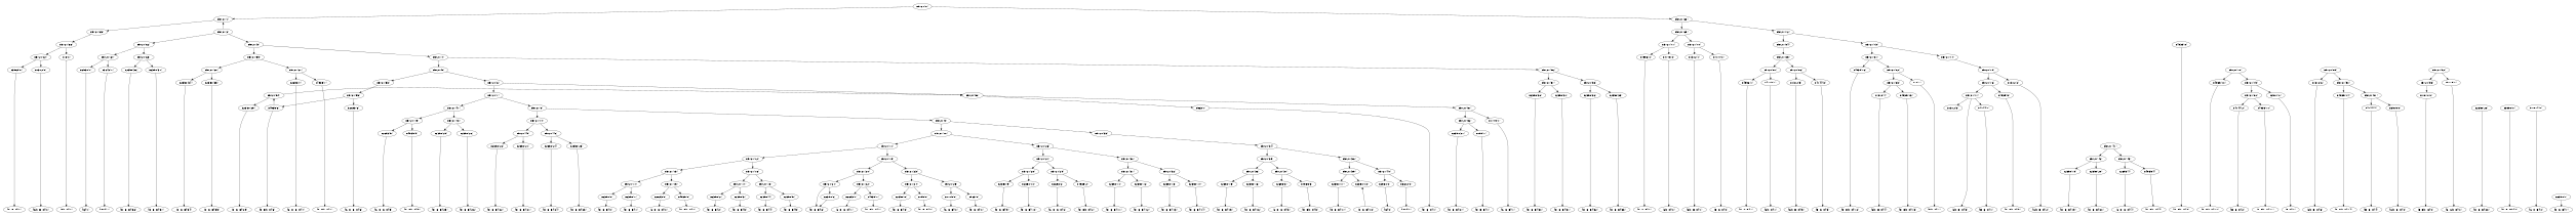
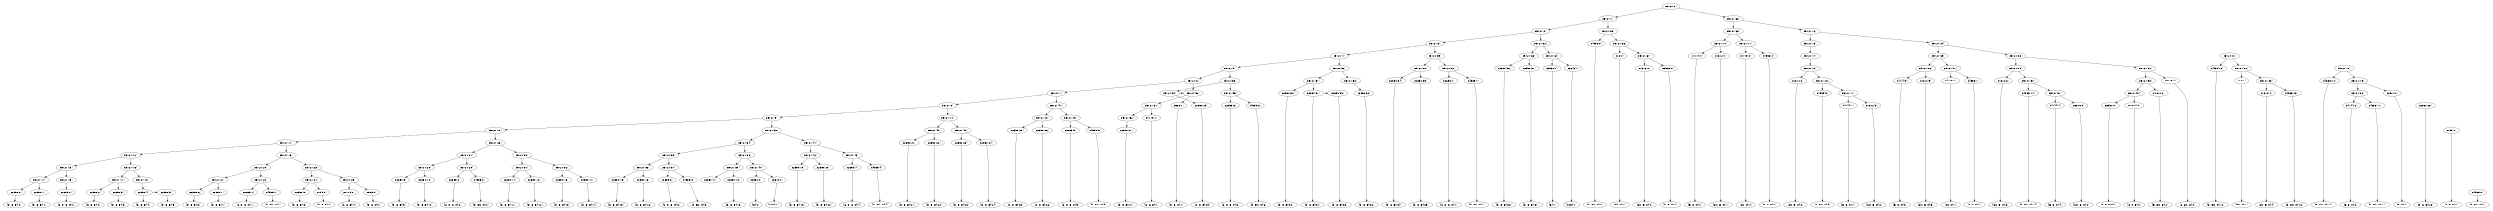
  digraph {
    "L5721(0)"
    "L5721(12)"
    "L5721(19)"
    "L5721(27)"
    "L5721(30)"
    "L5721(35)"
    "L5721(38)"
    "L5721(42)"
    "L5721(43)"
    "L5721(1)"
    "L5721(68)"
    "L5721(2)"
    "L5721(65)"
    "L5721(69)"
    "L5721(72)"
    "L5721(3)"
    "L5721(62)"
    "L4935(8)"
    "L5721(66)"
    "L5721(70)"
    "L5721(71)"
    "L5721(73)"
    "L5721(84)"
    "L5721(4)"
    "L5721(59)"
    "L5721(63)"
    "L5721(64)"
    "L18(0)"
    "L5721(67)"
    "L4144(0)"
    "L1312(1)"
    "L4775(0)"
    "L4996(0)"
    "L5721(74)"
    "L5721(81)"
    "L5721(85)"
+   "L5721(88)"
    "L5721(5)"
    "L5721(56)"
    "L5721(60)"
    "L5721(61)"
    "L2350(36)"
    "L2350(37)"
    "L2930(1)"
    "L3642(1)"
    "L1312(0)"
    "L3969(0)"
    "L5721(75)"
    "L5721(78)"
    "L4935(12)"
    "L5721(82)"
    "L5721(86)"
    "L5721(87)"
    "L5721(89)"
    "L5721(92)"
    "L5721(6)"
    "L5721(53)"
    "L5721(57)"
    "L5721(58)"
    "L2350(34)"
    "L2350(35)"
    "L2693(7)"
    "L4935(7)"
    "L1312(2)"
    "L5721(76)"
    "L4935(10)"
    "L5721(79)"
    "L18(1)"
    "L5721(83)"
    "L4144(3)"
    "L1312(5)"
    "L4775(1)"
    "L4996(1)"
    "L1312(6)"
    "L5721(90)"
    "L5721(93)"
    "L5175(0)"
    "L5721(7)"
    "L5721(50)"
    "L5721(54)"
    "L5721(55)"
    "L2350(30)"
    "L2350(31)"
    "L2350(32)"
    "L2350(33)"
    "L4935(9)"
    "L5721(77)"
    "L5721(80)"
    "L2907(0)"
    "L1312(4)"
    "L4935(13)"
    "L4935(14)"
    "L5721(91)"
+   "L5721(94)"
    "L-1870(0)"
    "L5721(8)"
    "L5721(47)"
    "L5721(51)"
    "L563(1)"
    "L2350(28)"
    "L2350(29)"
    "L2693(6)"
    "L4935(6)"
    "L4144(1)"
    "L1312(3)"
    "L4144(2)"
    "L4935(11)"
    "L4144(4)"
    "L3919(0)"
    "L3990(0)"
    "L-1814(0)"
    "L5721(9)"
    "L5721(44)"
    "L5721(48)"
    "L5721(49)"
    "L5721(52)"
    "L1779(1)"
    "L5721(10)"
    "L5721(33)"
    "L5721(45)"
    "L5721(46)"
    "L2350(25)"
    "L2350(26)"
    "L2693(5)"
    "L4935(5)"
    "L2350(27)"
    "L199(1)"
    "L5721(11)"
    "L5721(26)"
    "L5721(34)"
    "L5721(41)"
    "L2350(21)"
    "L2350(22)"
    "L2350(23)"
    "L2350(24)"
    "L5721(13)"
    "L5721(16)"
    "L5721(20)"
    "L5721(23)"
    "L5721(28)"
    "L5721(29)"
    "L5721(31)"
    "L5721(32)"
    "L5721(36)"
    "L5721(37)"
    "L5721(39)"
    "L5721(40)"
    "L2350(19)"
    "L2350(20)"
    "L2693(4)"
    "L4935(4)"
    "L5721(14)"
    "L5721(15)"
    "L5721(17)"
    "L5721(18)"
    "L5721(21)"
    "L5721(22)"
    "L5721(24)"
    "L5721(25)"
    "L2350(9)"
    "L2350(10)"
    "L2693(2)"
    "L4935(2)"
    "L2350(11)"
    "L2350(12)"
    "L2350(13)"
    "L2350(14)"
    "L2350(15)"
    "L2350(16)"
    "L2693(3)"
    "L4935(3)"
    "L2350(17)"
    "L2350(18)"
    "L2930(0)"
    "L3642(0)"
    "L2350(0)"
    "L2350(1)"
    "L2693(0)"
    "L4935(0)"
    "L2350(2)"
    "L2350(3)"
    "L2350(4)"
    "L2350(5)"
    "L2350(6)"
    "L2350(7)"
    "L2693(1)"
    "L4935(1)"
    "L2350(8)"
    "L199(0)"
    "L1779(0)"
    "L563(0)"
    "[D  G  B](0)"
    "[D  G  B](1)"
    "[C  D  G  A](0)"
    "[D  Fis  A](0)"
    "[D  G  B](2)"
    "[D  G  B](3)"
    "[D  G  B](4)"
    "[D  G  B](5)"
    "[D  G  B](6)"
    "[D  G  B](7)"
    "[C  D  G  A](1)"
    "[D  Fis  A](1)"
    "[D  G  B](8)"
    "[D  E  B](0)"
    "[C  G  B](0)"
    "[D  G  A](0)"
    "[D  G  B](9)"
    "[D  G  B](10)"
    "[C  D  G  A](2)"
    "[D  Fis  A](2)"
    "[D  G  B](11)"
    "[D  G  B](12)"
    "[D  G  B](13)"
    "[D  G  B](14)"
    "[D  G  B](15)"
    "[D  G  B](16)"
    "[C  D  G  A](3)"
    "[D  Fis  A](3)"
-   "[D  G  B](17)"
    "[D  G  B](18)"
    "[G](0)"
    "[rest](0)"
    "[D  G  B](19)"
    "[D  G  B](20)"
    "[C  D  G  A](4)"
    "[D  Fis  A](4)"
    "[D  G  B](21)"
    "[D  G  B](22)"
    "[D  G  B](23)"
    "[D  G  B](24)"
    "[D  G  B](25)"
    "[D  G  B](26)"
    "[C  D  G  A](5)"
    "[D  Fis  A](5)"
    "[D  G  B](27)"
    "[D  E  B](1)"
    "[C  G  B](1)"
    "[D  G  A](1)"
    "[D  G  B](28)"
    "[D  G  B](29)"
    "[C  D  G  A](6)"
    "[D  Fis  A](6)"
    "[D  G  B](30)"
    "[D  G  B](31)"
    "[D  G  B](32)"
    "[D  G  B](33)"
    "[D  G  B](34)"
    "[D  G  B](35)"
    "[C  D  G  A](7)"
    "[D  Fis  A](7)"
    "[D  G  B](36)"
    "[D  G  B](37)"
    "[G](1)"
    "[rest](1)"
    "[D  Fis  A](8)"
    "[Fis  A](0)"
    "[Cis  E  A](0)"
    "[D  E  A](0)"
    "[E  G  A](0)"
    "[Cis  E  A](1)"
    "[Cis  A](0)"
    "[D  A  B](0)"
    "[Cis  E  A](2)"
    "[D  Fis  A](9)"
    "[E  G  A](1)"
    "[Cis  E  A](3)"
    "[D  Fis  A](10)"
    "[E  G  A](2)"
    "[D  Fis  A](11)"
    "[E  A](0)"
    "[D  Fis  A](12)"
    "[Fis  A](1)"
    "[Cis  E  A](4)"
    "[D  Fis  A](13)"
    "[E  G  A](3)"
    "[Cis  E  A](5)"
    "[Cis  A](1)"
    "[D  A  B](1)"
    "[Cis  E  A](6)"
    "[D  Fis  A](14)"
    "[E  G  A](4)"
    "[Cis  G  A](0)"
    "[D  E  Fis](0)"
    "[C  A  B](0)"
    "[E  Fis  G](0)"
    "[C  Cis  D](0)"
    subgraph sub_1 {
      rank=min
      "L5721(0)"
    }
    subgraph sub_2 {
      rank=same
      "L5721(12)"
      "L5721(19)"
      "L5721(27)"
      "L5721(30)"
      "L5721(35)"
      "L5721(38)"
      "L5721(42)"
      "L5721(43)"
    }
    subgraph sub_3 {
      rank=same
      "L5721(1)"
      "L5721(68)"
    }
    subgraph sub_4 {
      rank=same
      "L5721(2)"
      "L5721(65)"
      "L5721(69)"
      "L5721(72)"
    }
    subgraph sub_5 {
      rank=same
      "L5721(3)"
      "L5721(62)"
      "L4935(8)"
      "L5721(66)"
      "L5721(70)"
      "L5721(71)"
      "L5721(73)"
      "L5721(84)"
    }
    subgraph sub_6 {
      rank=same
      "L5721(4)"
      "L5721(59)"
      "L5721(63)"
      "L5721(64)"
      "L18(0)"
      "L5721(67)"
      "L4144(0)"
      "L1312(1)"
      "L4775(0)"
      "L4996(0)"
      "L5721(74)"
      "L5721(81)"
      "L5721(85)"
+     "L5721(88)"
    }
    subgraph sub_7 {
      rank=same
      "L5721(5)"
      "L5721(56)"
      "L5721(60)"
      "L5721(61)"
      "L2350(36)"
      "L2350(37)"
      "L2930(1)"
      "L3642(1)"
      "L1312(0)"
      "L3969(0)"
      "L5721(75)"
      "L5721(78)"
      "L4935(12)"
      "L5721(82)"
      "L5721(86)"
      "L5721(87)"
      "L5721(89)"
      "L5721(92)"
    }
    subgraph sub_8 {
      rank=same
      "L5721(6)"
      "L5721(53)"
      "L5721(57)"
      "L5721(58)"
      "L2350(34)"
      "L2350(35)"
      "L2693(7)"
      "L4935(7)"
      "L1312(2)"
      "L5721(76)"
      "L4935(10)"
      "L5721(79)"
      "L18(1)"
      "L5721(83)"
      "L4144(3)"
      "L1312(5)"
      "L4775(1)"
      "L4996(1)"
      "L1312(6)"
      "L5721(90)"
      "L5721(93)"
      "L5175(0)"
    }
    subgraph sub_9 {
      rank=same
      "L5721(7)"
      "L5721(50)"
      "L5721(54)"
      "L5721(55)"
      "L2350(30)"
      "L2350(31)"
      "L2350(32)"
      "L2350(33)"
      "L4935(9)"
      "L5721(77)"
      "L5721(80)"
      "L2907(0)"
      "L1312(4)"
      "L4935(13)"
      "L4935(14)"
      "L5721(91)"
+     "L5721(94)"
      "L-1870(0)"
    }
    subgraph sub_10 {
      rank=same
      "L5721(8)"
      "L5721(47)"
      "L5721(51)"
      "L563(1)"
      "L2350(28)"
      "L2350(29)"
      "L2693(6)"
      "L4935(6)"
      "L4144(1)"
      "L1312(3)"
      "L4144(2)"
      "L4935(11)"
      "L4144(4)"
      "L3919(0)"
      "L3990(0)"
      "L-1814(0)"
    }
    subgraph sub_11 {
      rank=same
      "L5721(9)"
      "L5721(44)"
      "L5721(48)"
      "L5721(49)"
      "L5721(52)"
      "L1779(1)"
    }
    subgraph sub_12 {
      rank=same
      "L5721(10)"
      "L5721(33)"
      "L5721(45)"
      "L5721(46)"
      "L2350(25)"
      "L2350(26)"
      "L2693(5)"
      "L4935(5)"
      "L2350(27)"
      "L199(1)"
    }
    subgraph sub_13 {
      rank=same
      "L5721(11)"
      "L5721(26)"
      "L5721(34)"
      "L5721(41)"
      "L2350(21)"
      "L2350(22)"
      "L2350(23)"
      "L2350(24)"
    }
    subgraph sub_14 {
      rank=same
      "L5721(13)"
      "L5721(16)"
      "L5721(20)"
      "L5721(23)"
      "L5721(28)"
      "L5721(29)"
      "L5721(31)"
      "L5721(32)"
      "L5721(36)"
      "L5721(37)"
      "L5721(39)"
      "L5721(40)"
      "L2350(19)"
      "L2350(20)"
      "L2693(4)"
      "L4935(4)"
    }
    subgraph sub_15 {
      rank=same
      "L5721(14)"
      "L5721(15)"
      "L5721(17)"
      "L5721(18)"
      "L5721(21)"
      "L5721(22)"
      "L5721(24)"
      "L5721(25)"
      "L2350(9)"
      "L2350(10)"
      "L2693(2)"
      "L4935(2)"
      "L2350(11)"
      "L2350(12)"
      "L2350(13)"
      "L2350(14)"
      "L2350(15)"
      "L2350(16)"
      "L2693(3)"
      "L4935(3)"
      "L2350(17)"
      "L2350(18)"
      "L2930(0)"
      "L3642(0)"
    }
    subgraph sub_16 {
      rank=same
      "L2350(0)"
      "L2350(1)"
      "L2693(0)"
      "L4935(0)"
      "L2350(2)"
      "L2350(3)"
      "L2350(4)"
      "L2350(5)"
      "L2350(6)"
      "L2350(7)"
      "L2693(1)"
      "L4935(1)"
      "L2350(8)"
      "L199(0)"
      "L1779(0)"
      "L563(0)"
    }
    subgraph sub_17 {
      rank=max
      "[D  G  B](0)"
      "[D  G  B](1)"
      "[C  D  G  A](0)"
      "[D  Fis  A](0)"
      "[D  G  B](2)"
      "[D  G  B](3)"
      "[D  G  B](4)"
      "[D  G  B](5)"
      "[D  G  B](6)"
      "[D  G  B](7)"
      "[C  D  G  A](1)"
      "[D  Fis  A](1)"
      "[D  G  B](8)"
      "[D  E  B](0)"
      "[C  G  B](0)"
      "[D  G  A](0)"
      "[D  G  B](9)"
      "[D  G  B](10)"
      "[C  D  G  A](2)"
      "[D  Fis  A](2)"
      "[D  G  B](11)"
      "[D  G  B](12)"
      "[D  G  B](13)"
      "[D  G  B](14)"
      "[D  G  B](15)"
      "[D  G  B](16)"
      "[C  D  G  A](3)"
      "[D  Fis  A](3)"
-     "[D  G  B](17)"
      "[D  G  B](18)"
      "[G](0)"
      "[rest](0)"
      "[D  G  B](19)"
      "[D  G  B](20)"
      "[C  D  G  A](4)"
      "[D  Fis  A](4)"
      "[D  G  B](21)"
      "[D  G  B](22)"
      "[D  G  B](23)"
      "[D  G  B](24)"
      "[D  G  B](25)"
      "[D  G  B](26)"
      "[C  D  G  A](5)"
      "[D  Fis  A](5)"
      "[D  G  B](27)"
      "[D  E  B](1)"
      "[C  G  B](1)"
      "[D  G  A](1)"
      "[D  G  B](28)"
      "[D  G  B](29)"
      "[C  D  G  A](6)"
      "[D  Fis  A](6)"
      "[D  G  B](30)"
      "[D  G  B](31)"
      "[D  G  B](32)"
      "[D  G  B](33)"
      "[D  G  B](34)"
      "[D  G  B](35)"
      "[C  D  G  A](7)"
      "[D  Fis  A](7)"
      "[D  G  B](36)"
      "[D  G  B](37)"
      "[G](1)"
      "[rest](1)"
      "[D  Fis  A](8)"
      "[Fis  A](0)"
      "[Cis  E  A](0)"
      "[D  E  A](0)"
      "[E  G  A](0)"
      "[Cis  E  A](1)"
      "[Cis  A](0)"
      "[D  A  B](0)"
      "[Cis  E  A](2)"
      "[D  Fis  A](9)"
      "[E  G  A](1)"
      "[Cis  E  A](3)"
      "[D  Fis  A](10)"
      "[E  G  A](2)"
      "[D  Fis  A](11)"
      "[E  A](0)"
      "[D  Fis  A](12)"
      "[Fis  A](1)"
      "[Cis  E  A](4)"
      "[D  Fis  A](13)"
      "[E  G  A](3)"
      "[Cis  E  A](5)"
      "[Cis  A](1)"
      "[D  A  B](1)"
      "[Cis  E  A](6)"
      "[D  Fis  A](14)"
      "[E  G  A](4)"
      "[Cis  G  A](0)"
      "[D  E  Fis](0)"
      "[C  A  B](0)"
      "[E  Fis  G](0)"
      "[C  Cis  D](0)"
    }
    "L5721(0)" -> "L5721(1)"
    "L5721(0)" -> "L5721(68)"
    "L5721(12)" -> "L5721(13)"
    "L5721(12)" -> "L5721(16)"
    "L5721(19)" -> "L5721(20)"
    "L5721(19)" -> "L5721(23)"
    "L5721(27)" -> "L5721(28)"
    "L5721(27)" -> "L5721(29)"
    "L5721(30)" -> "L5721(31)"
    "L5721(30)" -> "L5721(32)"
    "L5721(35)" -> "L5721(36)"
    "L5721(35)" -> "L5721(37)"
    "L5721(38)" -> "L5721(39)"
    "L5721(38)" -> "L5721(40)"
    "L5721(42)" -> "L2350(19)"
    "L5721(42)" -> "L2350(20)"
    "L5721(43)" -> "L2693(4)"
    "L5721(43)" -> "L4935(4)"
-   "L5721(2)" -> "L5721(1)"
+   "L5721(1)" -> "L5721(2)"
    "L5721(1)" -> "L5721(65)"
    "L5721(68)" -> "L5721(69)"
    "L5721(68)" -> "L5721(72)"
    "L5721(2)" -> "L5721(3)"
    "L5721(2)" -> "L5721(62)"
+   "L5721(65)" -> "L4935(8)"
    "L5721(65)" -> "L5721(66)"
    "L5721(69)" -> "L5721(70)"
    "L5721(69)" -> "L5721(71)"
    "L5721(72)" -> "L5721(73)"
    "L5721(72)" -> "L5721(84)"
    "L5721(3)" -> "L5721(4)"
    "L5721(3)" -> "L5721(59)"
    "L5721(62)" -> "L5721(63)"
    "L5721(62)" -> "L5721(64)"
    "L4935(8)" -> "[D  Fis  A](8)"
    "L5721(66)" -> "L18(0)"
    "L5721(66)" -> "L5721(67)"
    "L5721(70)" -> "L4144(0)"
    "L5721(70)" -> "L1312(1)"
    "L5721(71)" -> "L4775(0)"
    "L5721(71)" -> "L4996(0)"
    "L5721(73)" -> "L5721(74)"
-   "L5721(73)" -> "L5721(81)"
    "L5721(84)" -> "L5721(85)"
+   "L5721(84)" -> "L5721(88)"
    "L5721(4)" -> "L5721(5)"
    "L5721(4)" -> "L5721(56)"
    "L5721(59)" -> "L5721(60)"
    "L5721(59)" -> "L5721(61)"
    "L5721(63)" -> "L2350(36)"
    "L5721(63)" -> "L2350(37)"
    "L5721(64)" -> "L2930(1)"
    "L5721(64)" -> "L3642(1)"
    "L18(0)" -> "[Fis  A](0)"
    "L5721(67)" -> "L1312(0)"
    "L5721(67)" -> "L3969(0)"
    "L4144(0)" -> "[E  G  A](0)"
    "L1312(1)" -> "[Cis  E  A](1)"
    "L4775(0)" -> "[Cis  A](0)"
    "L4996(0)" -> "[D  A  B](0)"
    "L5721(74)" -> "L5721(75)"
    "L5721(81)" -> "L4935(12)"
    "L5721(81)" -> "L5721(82)"
    "L5721(85)" -> "L5721(86)"
    "L5721(85)" -> "L5721(87)"
+   "L5721(88)" -> "L5721(89)"
+   "L5721(88)" -> "L5721(92)"
    "L5721(5)" -> "L5721(6)"
    "L5721(5)" -> "L5721(53)"
    "L5721(56)" -> "L5721(57)"
    "L5721(56)" -> "L5721(58)"
    "L5721(60)" -> "L2350(34)"
    "L5721(60)" -> "L2350(35)"
    "L5721(61)" -> "L2693(7)"
    "L5721(61)" -> "L4935(7)"
    "L2350(36)" -> "[D  G  B](36)"
    "L2350(37)" -> "[D  G  B](37)"
    "L2930(1)" -> "[G](1)"
    "L3642(1)" -> "[rest](1)"
    "L1312(0)" -> "[Cis  E  A](0)"
    "L3969(0)" -> "[D  E  A](0)"
    "L5721(75)" -> "L1312(2)"
    "L5721(75)" -> "L5721(76)"
    "L5721(78)" -> "L4935(10)"
    "L5721(78)" -> "L5721(79)"
    "L4935(12)" -> "[D  Fis  A](12)"
    "L5721(82)" -> "L18(1)"
    "L5721(82)" -> "L5721(83)"
    "L5721(86)" -> "L4144(3)"
    "L5721(86)" -> "L1312(5)"
    "L5721(87)" -> "L4775(1)"
    "L5721(87)" -> "L4996(1)"
    "L5721(89)" -> "L1312(6)"
    "L5721(89)" -> "L5721(90)"
    "L5721(92)" -> "L5721(93)"
    "L5721(92)" -> "L5175(0)"
    "L5721(6)" -> "L5721(7)"
    "L5721(6)" -> "L5721(50)"
-   "L4935(6)" -> "L5721(54)"
+   "L5721(53)" -> "L5721(54)"
    "L5721(53)" -> "L5721(55)"
    "L5721(57)" -> "L2350(30)"
    "L5721(57)" -> "L2350(31)"
    "L5721(58)" -> "L2350(32)"
-   "L5721(58)" -> "L2350(33)"
+   "L2350(31)" -> "L2350(33)"
    "L2350(34)" -> "[D  G  B](34)"
    "L2350(35)" -> "[D  G  B](35)"
    "L2693(7)" -> "[C  D  G  A](7)"
    "L4935(7)" -> "[D  Fis  A](7)"
    "L1312(2)" -> "[Cis  E  A](2)"
    "L5721(76)" -> "L4935(9)"
    "L5721(76)" -> "L5721(77)"
    "L4935(10)" -> "[D  Fis  A](10)"
    "L5721(79)" -> "L5721(80)"
    "L5721(79)" -> "L2907(0)"
    "L18(1)" -> "[Fis  A](1)"
    "L5721(83)" -> "L1312(4)"
    "L5721(83)" -> "L4935(13)"
    "L4144(3)" -> "[E  G  A](3)"
    "L1312(5)" -> "[Cis  E  A](5)"
    "L4775(1)" -> "[Cis  A](1)"
    "L4996(1)" -> "[D  A  B](1)"
    "L1312(6)" -> "[Cis  E  A](6)"
    "L5721(90)" -> "L4935(14)"
    "L5721(90)" -> "L5721(91)"
+   "L5721(93)" -> "L5721(94)"
    "L5721(93)" -> "L-1870(0)"
    "L5175(0)" -> "[C  Cis  D](0)"
    "L5721(7)" -> "L5721(8)"
    "L5721(7)" -> "L5721(47)"
    "L5721(50)" -> "L5721(51)"
    "L5721(50)" -> "L563(1)"
    "L5721(54)" -> "L5721(50)"
    "L5721(54)" -> "L2350(29)"
    "L5721(55)" -> "L2693(6)"
    "L5721(55)" -> "L4935(6)"
    "L2350(30)" -> "[D  G  B](30)"
    "L2350(31)" -> "[D  G  B](31)"
    "L2350(32)" -> "[D  G  B](32)"
    "L2350(33)" -> "[D  G  B](33)"
    "L4935(9)" -> "[D  Fis  A](9)"
    "L5721(77)" -> "L4144(1)"
    "L5721(77)" -> "L1312(3)"
    "L5721(80)" -> "L4144(2)"
    "L5721(80)" -> "L4935(11)"
    "L2907(0)" -> "[E  A](0)"
    "L1312(4)" -> "[Cis  E  A](4)"
    "L4935(13)" -> "[D  Fis  A](13)"
    "L4935(14)" -> "[D  Fis  A](14)"
    "L5721(91)" -> "L4144(4)"
    "L5721(91)" -> "L3919(0)"
+   "L5721(94)" -> "L3990(0)"
+   "L5721(94)" -> "L-1814(0)"
    "L-1870(0)" -> "[E  Fis  G](0)"
    "L5721(8)" -> "L5721(9)"
    "L5721(8)" -> "L5721(44)"
    "L5721(47)" -> "L5721(48)"
    "L5721(47)" -> "L5721(49)"
    "L5721(51)" -> "L5721(52)"
    "L5721(51)" -> "L1779(1)"
    "L563(1)" -> "[D  G  A](1)"
    "L2350(28)" -> "[D  G  B](28)"
    "L2350(29)" -> "[D  G  B](29)"
    "L2693(6)" -> "[C  D  G  A](6)"
    "L4935(6)" -> "[D  Fis  A](6)"
    "L4144(1)" -> "[E  G  A](1)"
-   "L5721(77)" -> "[Cis  E  A](3)"
+   "L1312(3)" -> "[Cis  E  A](3)"
    "L4144(2)" -> "[E  G  A](2)"
    "L4935(11)" -> "[D  Fis  A](11)"
    "L4144(4)" -> "[E  G  A](4)"
    "L3919(0)" -> "[Cis  G  A](0)"
    "L3990(0)" -> "[D  E  Fis](0)"
    "L-1814(0)" -> "[C  A  B](0)"
    "L5721(9)" -> "L5721(10)"
    "L5721(9)" -> "L5721(33)"
    "L5721(44)" -> "L5721(45)"
    "L5721(44)" -> "L5721(46)"
    "L5721(48)" -> "L2350(25)"
    "L5721(48)" -> "L2350(26)"
    "L5721(49)" -> "L2693(5)"
    "L5721(49)" -> "L4935(5)"
    "L5721(52)" -> "L2350(27)"
-   "L5721(52)" -> "L199(1)"
    "L1779(1)" -> "[C  G  B](1)"
    "L5721(10)" -> "L5721(11)"
    "L5721(10)" -> "L5721(26)"
    "L5721(33)" -> "L5721(34)"
+   "L5721(33)" -> "L5721(41)"
    "L5721(45)" -> "L2350(21)"
    "L5721(45)" -> "L2350(22)"
    "L5721(46)" -> "L2350(23)"
    "L5721(46)" -> "L2350(24)"
    "L2350(25)" -> "[D  G  B](25)"
    "L2350(26)" -> "[D  G  B](26)"
    "L2693(5)" -> "[C  D  G  A](5)"
    "L4935(5)" -> "[D  Fis  A](5)"
    "L2350(27)" -> "[D  G  B](27)"
    "L199(1)" -> "[D  E  B](1)"
    "L5721(11)" -> "L5721(12)"
    "L5721(11)" -> "L5721(19)"
    "L5721(26)" -> "L5721(27)"
    "L5721(26)" -> "L5721(30)"
    "L5721(34)" -> "L5721(35)"
    "L5721(34)" -> "L5721(38)"
    "L5721(41)" -> "L5721(42)"
    "L5721(41)" -> "L5721(43)"
    "L2350(21)" -> "[D  G  B](21)"
    "L2350(22)" -> "[D  G  B](22)"
    "L2350(23)" -> "[D  G  B](23)"
    "L2350(24)" -> "[D  G  B](24)"
    "L5721(13)" -> "L5721(14)"
    "L5721(13)" -> "L5721(15)"
    "L5721(16)" -> "L5721(17)"
    "L5721(16)" -> "L5721(18)"
    "L5721(20)" -> "L5721(21)"
    "L5721(20)" -> "L5721(22)"
    "L5721(23)" -> "L5721(24)"
    "L5721(23)" -> "L5721(25)"
    "L5721(28)" -> "L2350(9)"
    "L5721(28)" -> "L2350(10)"
    "L5721(29)" -> "L2693(2)"
    "L5721(29)" -> "L4935(2)"
    "L5721(31)" -> "L2350(11)"
    "L5721(31)" -> "L2350(12)"
    "L5721(32)" -> "L2350(13)"
    "L5721(32)" -> "L2350(14)"
    "L5721(36)" -> "L2350(15)"
    "L5721(36)" -> "L2350(16)"
    "L5721(37)" -> "L2693(3)"
    "L5721(37)" -> "L4935(3)"
    "L5721(39)" -> "L2350(17)"
    "L5721(39)" -> "L2350(18)"
    "L5721(40)" -> "L2930(0)"
    "L5721(40)" -> "L3642(0)"
    "L2350(19)" -> "[D  G  B](19)"
    "L2350(20)" -> "[D  G  B](20)"
    "L2693(4)" -> "[C  D  G  A](4)"
    "L4935(4)" -> "[D  Fis  A](4)"
    "L5721(14)" -> "L2350(0)"
    "L5721(14)" -> "L2350(1)"
    "L5721(15)" -> "L2693(0)"
-   "L5721(15)" -> "L4935(0)"
    "L5721(17)" -> "L2350(2)"
    "L5721(17)" -> "L2350(3)"
    "L5721(18)" -> "L2350(4)"
-   "L5721(18)" -> "L2350(5)"
+   "L2350(4)" -> "L2350(5)"
    "L5721(21)" -> "L2350(6)"
-   "L5721(21)" -> "[D  G  B](6)"
+   "L5721(21)" -> "L2350(7)"
    "L5721(22)" -> "L2693(1)"
    "L5721(22)" -> "L4935(1)"
    "L5721(24)" -> "L2350(8)"
    "L5721(24)" -> "L199(0)"
    "L5721(25)" -> "L1779(0)"
    "L5721(25)" -> "L563(0)"
    "L2350(9)" -> "[D  G  B](9)"
    "L2350(10)" -> "[D  G  B](10)"
    "L2693(2)" -> "[C  D  G  A](2)"
    "L4935(2)" -> "[D  Fis  A](2)"
    "L2350(11)" -> "[D  G  B](11)"
    "L2350(12)" -> "[D  G  B](12)"
    "L2350(13)" -> "[D  G  B](13)"
    "L2350(14)" -> "[D  G  B](14)"
    "L2350(15)" -> "[D  G  B](15)"
    "L2350(16)" -> "[D  G  B](16)"
    "L2693(3)" -> "[C  D  G  A](3)"
    "L4935(3)" -> "[D  Fis  A](3)"
-   "L2350(17)" -> "[D  G  B](17)"
-   "[D  G  B](18)" -> "L2350(18)"
+   "L2350(18)" -> "[D  G  B](18)"
    "L2930(0)" -> "[G](0)"
    "L3642(0)" -> "[rest](0)"
    "L2350(0)" -> "[D  G  B](0)"
    "L2350(1)" -> "[D  G  B](1)"
    "L2693(0)" -> "[C  D  G  A](0)"
    "L4935(0)" -> "[D  Fis  A](0)"
    "L2350(2)" -> "[D  G  B](2)"
    "L2350(3)" -> "[D  G  B](3)"
    "L2350(4)" -> "[D  G  B](4)"
    "L2350(5)" -> "[D  G  B](5)"
    "L2350(6)" -> "[D  G  B](6)"
    "L2350(7)" -> "[D  G  B](7)"
    "L2693(1)" -> "[C  D  G  A](1)"
    "L4935(1)" -> "[D  Fis  A](1)"
    "L2350(8)" -> "[D  G  B](8)"
    "L199(0)" -> "[D  E  B](0)"
    "L1779(0)" -> "[C  G  B](0)"
    "L563(0)" -> "[D  G  A](0)"
  }
